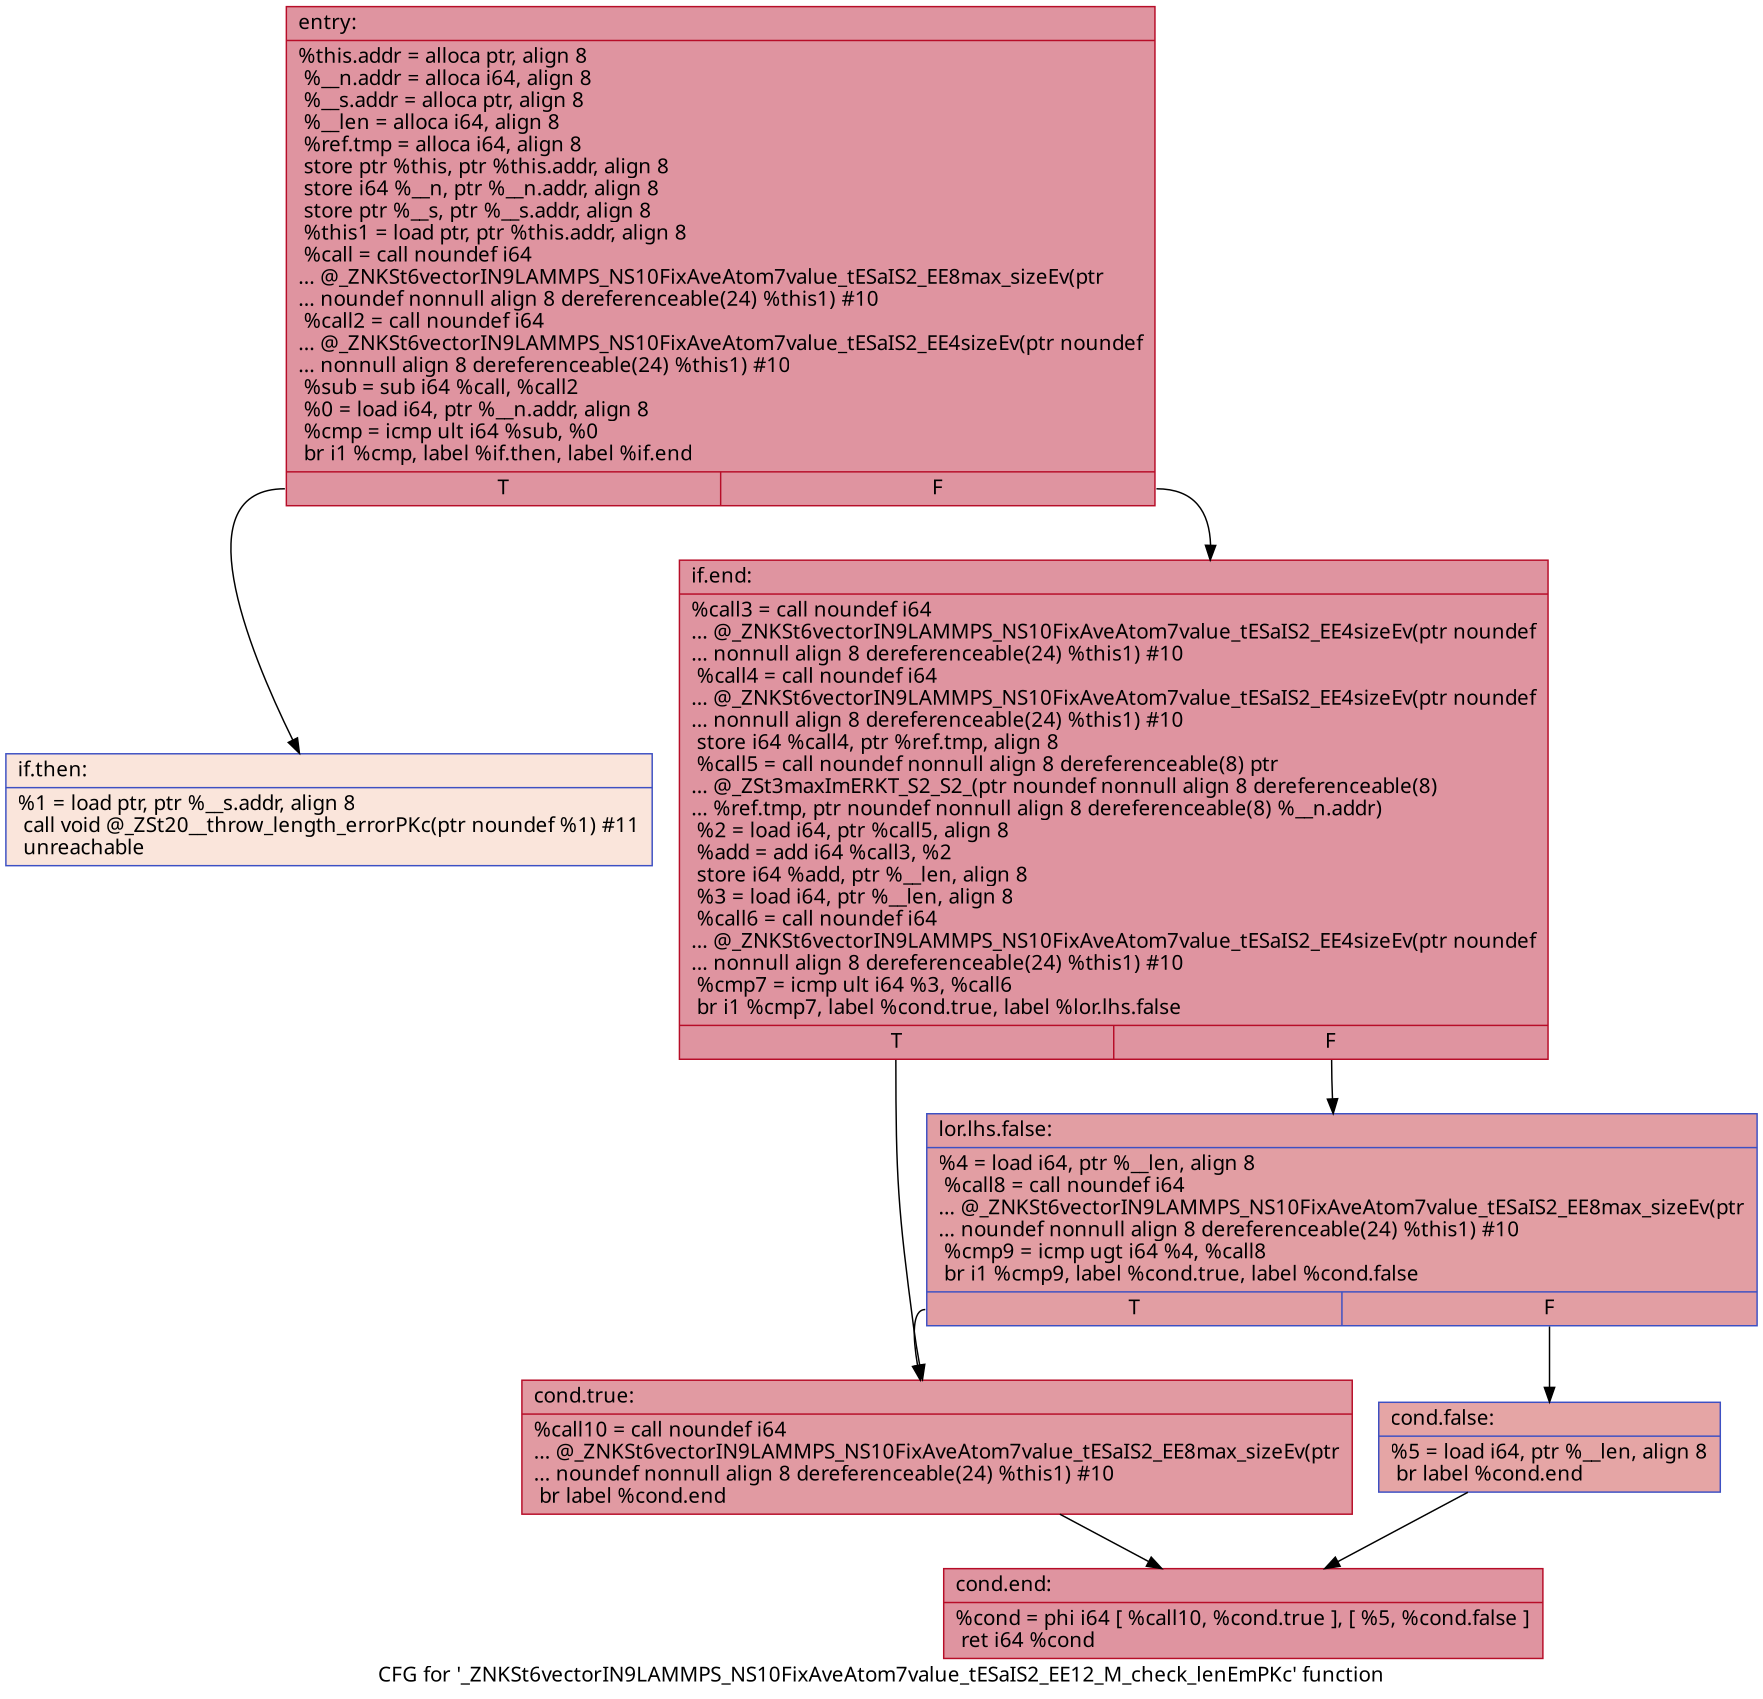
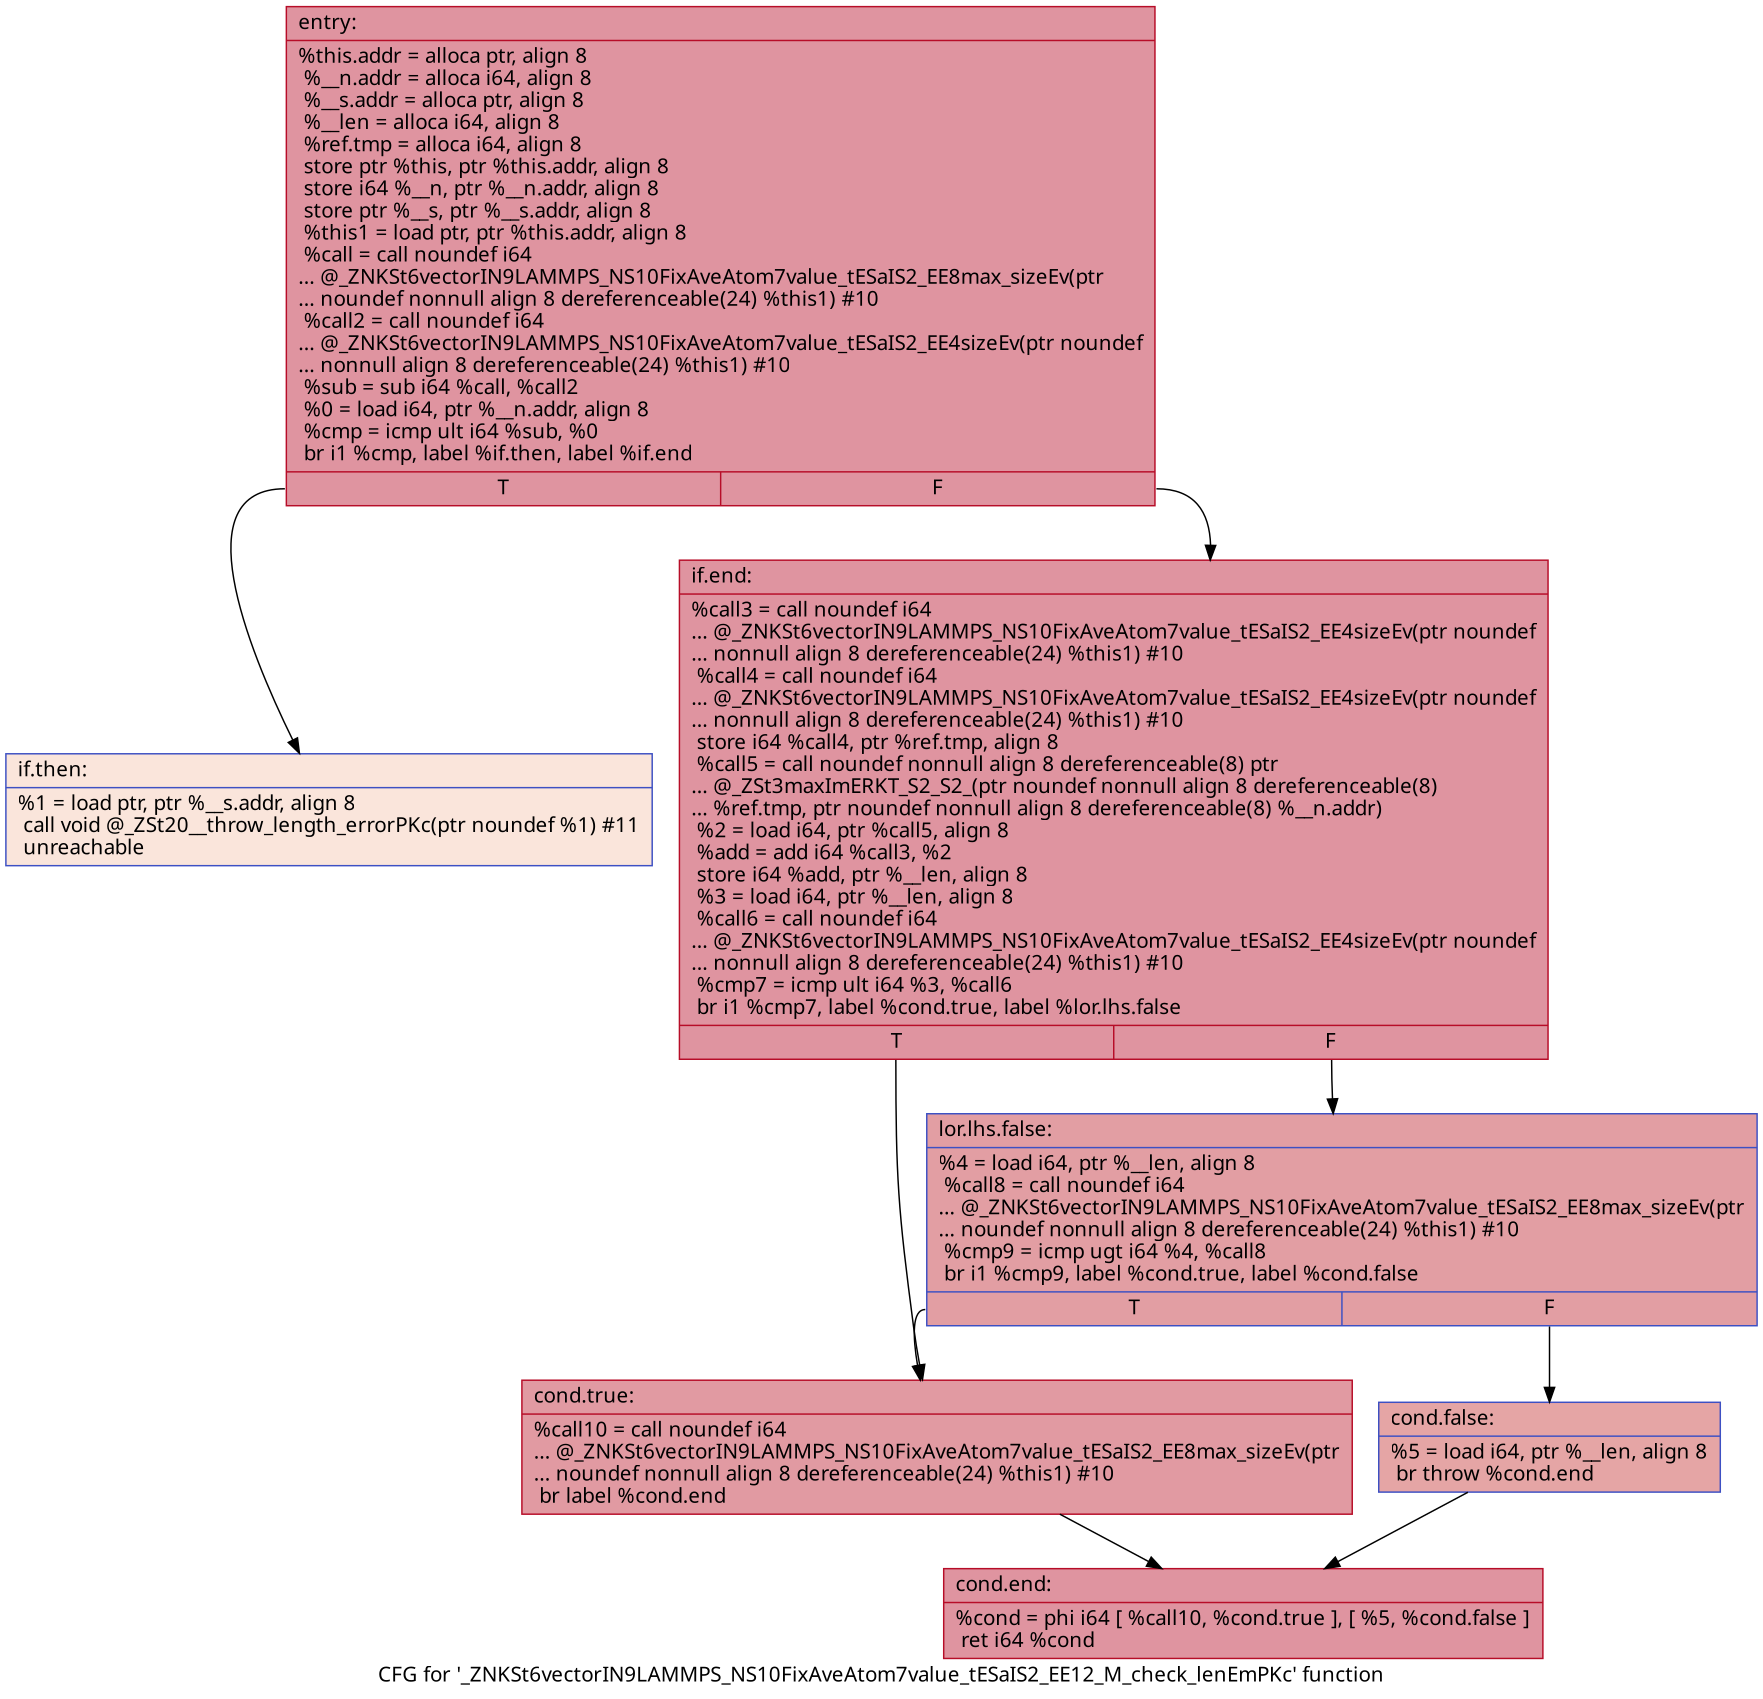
  digraph {
    label="CFG for '_ZNKSt6vectorIN9LAMMPS_NS10FixAveAtom7value_tESaIS2_EE12_M_check_lenEmPKc' function"
    fontname="Noto Sans"
    node [color="#b70d28ff" fillcolor="#b70d2870" fontname="Noto Sans" shape=record style=filled]
    edge [tailport=s0 fontname="Noto Sans"]
    n1 [label="{entry:\l|  %this.addr = alloca ptr, align 8\l  %__n.addr = alloca i64, align 8\l  %__s.addr = alloca ptr, align 8\l  %__len = alloca i64, align 8\l  %ref.tmp = alloca i64, align 8\l  store ptr %this, ptr %this.addr, align 8\l  store i64 %__n, ptr %__n.addr, align 8\l  store ptr %__s, ptr %__s.addr, align 8\l  %this1 = load ptr, ptr %this.addr, align 8\l  %call = call noundef i64\l... @_ZNKSt6vectorIN9LAMMPS_NS10FixAveAtom7value_tESaIS2_EE8max_sizeEv(ptr\l... noundef nonnull align 8 dereferenceable(24) %this1) #10\l  %call2 = call noundef i64\l... @_ZNKSt6vectorIN9LAMMPS_NS10FixAveAtom7value_tESaIS2_EE4sizeEv(ptr noundef\l... nonnull align 8 dereferenceable(24) %this1) #10\l  %sub = sub i64 %call, %call2\l  %0 = load i64, ptr %__n.addr, align 8\l  %cmp = icmp ult i64 %sub, %0\l  br i1 %cmp, label %if.then, label %if.end\l|{<s0>T|<s1>F}}"]
    n2 [color="#3d50c3ff" fillcolor="#f4c5ad70" label="{if.then:\l|  %1 = load ptr, ptr %__s.addr, align 8\l  call void @_ZSt20__throw_length_errorPKc(ptr noundef %1) #11\l  unreachable\l}"]
    n3 [label="{if.end:\l|  %call3 = call noundef i64\l... @_ZNKSt6vectorIN9LAMMPS_NS10FixAveAtom7value_tESaIS2_EE4sizeEv(ptr noundef\l... nonnull align 8 dereferenceable(24) %this1) #10\l  %call4 = call noundef i64\l... @_ZNKSt6vectorIN9LAMMPS_NS10FixAveAtom7value_tESaIS2_EE4sizeEv(ptr noundef\l... nonnull align 8 dereferenceable(24) %this1) #10\l  store i64 %call4, ptr %ref.tmp, align 8\l  %call5 = call noundef nonnull align 8 dereferenceable(8) ptr\l... @_ZSt3maxImERKT_S2_S2_(ptr noundef nonnull align 8 dereferenceable(8)\l... %ref.tmp, ptr noundef nonnull align 8 dereferenceable(8) %__n.addr)\l  %2 = load i64, ptr %call5, align 8\l  %add = add i64 %call3, %2\l  store i64 %add, ptr %__len, align 8\l  %3 = load i64, ptr %__len, align 8\l  %call6 = call noundef i64\l... @_ZNKSt6vectorIN9LAMMPS_NS10FixAveAtom7value_tESaIS2_EE4sizeEv(ptr noundef\l... nonnull align 8 dereferenceable(24) %this1) #10\l  %cmp7 = icmp ult i64 %3, %call6\l  br i1 %cmp7, label %cond.true, label %lor.lhs.false\l|{<s0>T|<s1>F}}"]
    n4 [fillcolor="#bb1b2c70" label="{cond.true:\l|  %call10 = call noundef i64\l... @_ZNKSt6vectorIN9LAMMPS_NS10FixAveAtom7value_tESaIS2_EE8max_sizeEv(ptr\l... noundef nonnull align 8 dereferenceable(24) %this1) #10\l  br label %cond.end\l}"]
    n5 [color="#3d50c3ff" fillcolor="#be242e70" label="{lor.lhs.false:\l|  %4 = load i64, ptr %__len, align 8\l  %call8 = call noundef i64\l... @_ZNKSt6vectorIN9LAMMPS_NS10FixAveAtom7value_tESaIS2_EE8max_sizeEv(ptr\l... noundef nonnull align 8 dereferenceable(24) %this1) #10\l  %cmp9 = icmp ugt i64 %4, %call8\l  br i1 %cmp9, label %cond.true, label %cond.false\l|{<s0>T|<s1>F}}"]
    n6 [label="{cond.end:\l|  %cond = phi i64 [ %call10, %cond.true ], [ %5, %cond.false ]\l  ret i64 %cond\l}"]
-   n7 [color="#3d50c3ff" fillcolor="#c5333470" label="{cond.false:\l|  %5 = load i64, ptr %__len, align 8\l  br label %cond.end\l}"]
+   n7 [color="#3d50c3ff" fillcolor="#c5333470" label="{cond.false:\l|  %5 = load i64, ptr %__len, align 8\l  br throw %cond.end\l}"]
    n1 -> n2
    n1 -> n3 [tailport=s1]
    n3 -> n4
    n3 -> n5 [tailport=s1]
    n4 -> n6 [tailport=""]
    n5 -> n4
    n5 -> n7 [tailport=s1]
    n7 -> n6 [tailport=""]
  }
